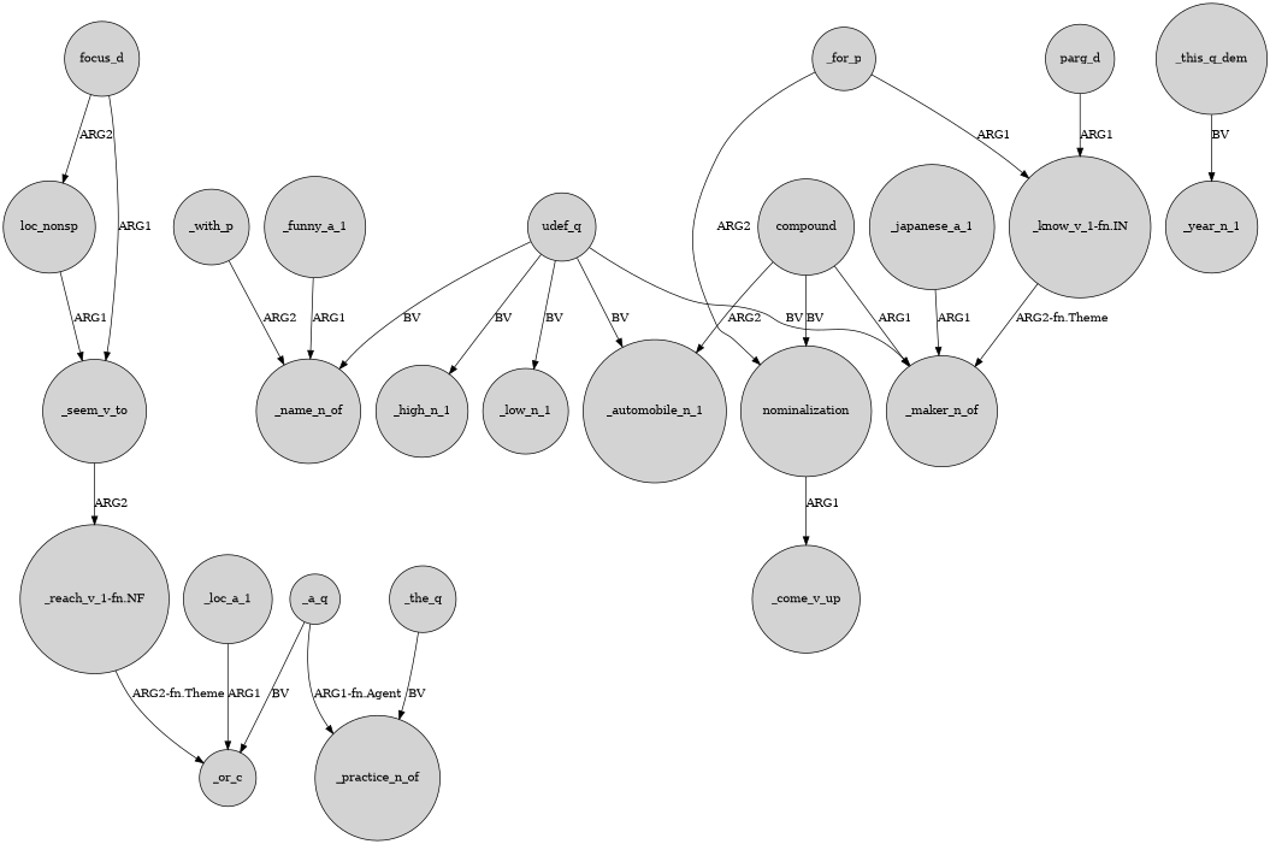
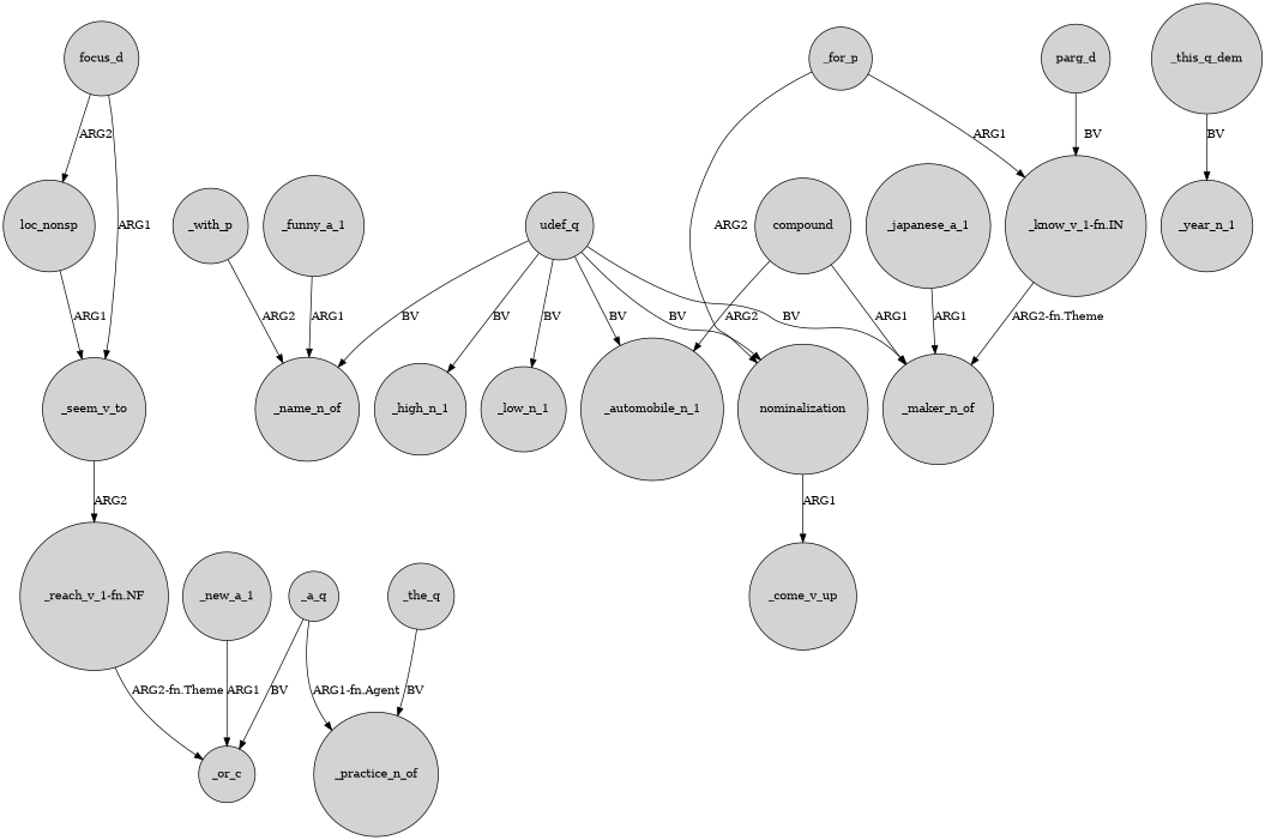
  digraph {
    node [shape=circle style=filled]
    focus_d
    loc_nonsp
    _seem_v_to
    "_reach_v_1-fn.NF"
    _funny_a_1
    _name_n_of
    parg_d
    "_know_v_1-fn.IN"
    _maker_n_of
    udef_q
    _low_n_1
    _automobile_n_1
    nominalization
    _high_n_1
    _come_v_up
    _for_p
    compound
    _or_c
    _a_q
    _practice_n_of
-   _new_a_1 [label=_loc_a_1]
+   _new_a_1
    _japanese_a_1
    _the_q
    _with_p
    _this_q_dem
    _year_n_1
    focus_d -> loc_nonsp [label=ARG2]
    focus_d -> _seem_v_to [label=ARG1]
    loc_nonsp -> _seem_v_to [label=ARG1]
    _seem_v_to -> "_reach_v_1-fn.NF" [label=ARG2]
    "_reach_v_1-fn.NF" -> _or_c [label="ARG2-fn.Theme"]
    _funny_a_1 -> _name_n_of [label=ARG1]
-   parg_d -> "_know_v_1-fn.IN" [label=ARG1]
+   parg_d -> "_know_v_1-fn.IN" [label=BV]
    "_know_v_1-fn.IN" -> _maker_n_of [label="ARG2-fn.Theme"]
    udef_q -> _name_n_of [label=BV]
    udef_q -> _maker_n_of [label=BV]
    udef_q -> _low_n_1 [label=BV]
    udef_q -> _automobile_n_1 [label=BV]
-   compound -> nominalization [label=BV]
+   udef_q -> nominalization [label=BV]
    udef_q -> _high_n_1 [label=BV]
    nominalization -> _come_v_up [label=ARG1]
    _for_p -> "_know_v_1-fn.IN" [label=ARG1]
    _for_p -> nominalization [label=ARG2]
    compound -> _maker_n_of [label=ARG1]
    compound -> _automobile_n_1 [label=ARG2]
    _a_q -> _or_c [label=BV]
    _a_q -> _practice_n_of [label="ARG1-fn.Agent"]
    _new_a_1 -> _or_c [label=ARG1]
    _japanese_a_1 -> _maker_n_of [label=ARG1]
    _the_q -> _practice_n_of [label=BV]
    _with_p -> _name_n_of [label=ARG2]
    _this_q_dem -> _year_n_1 [label=BV]
  }
